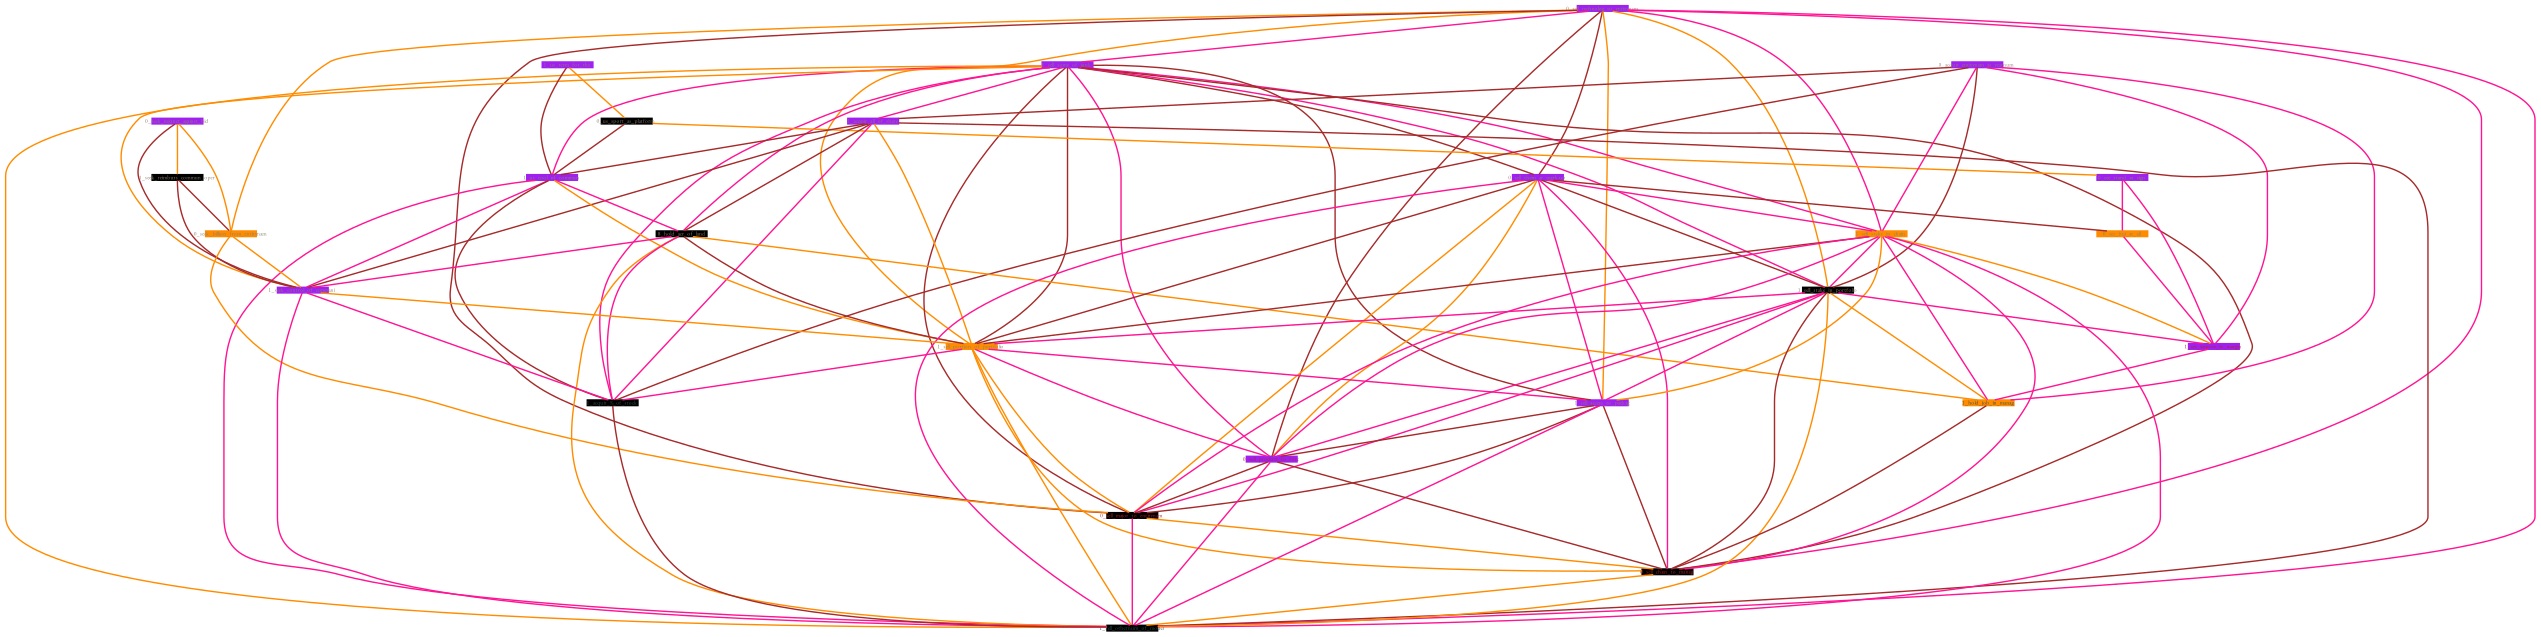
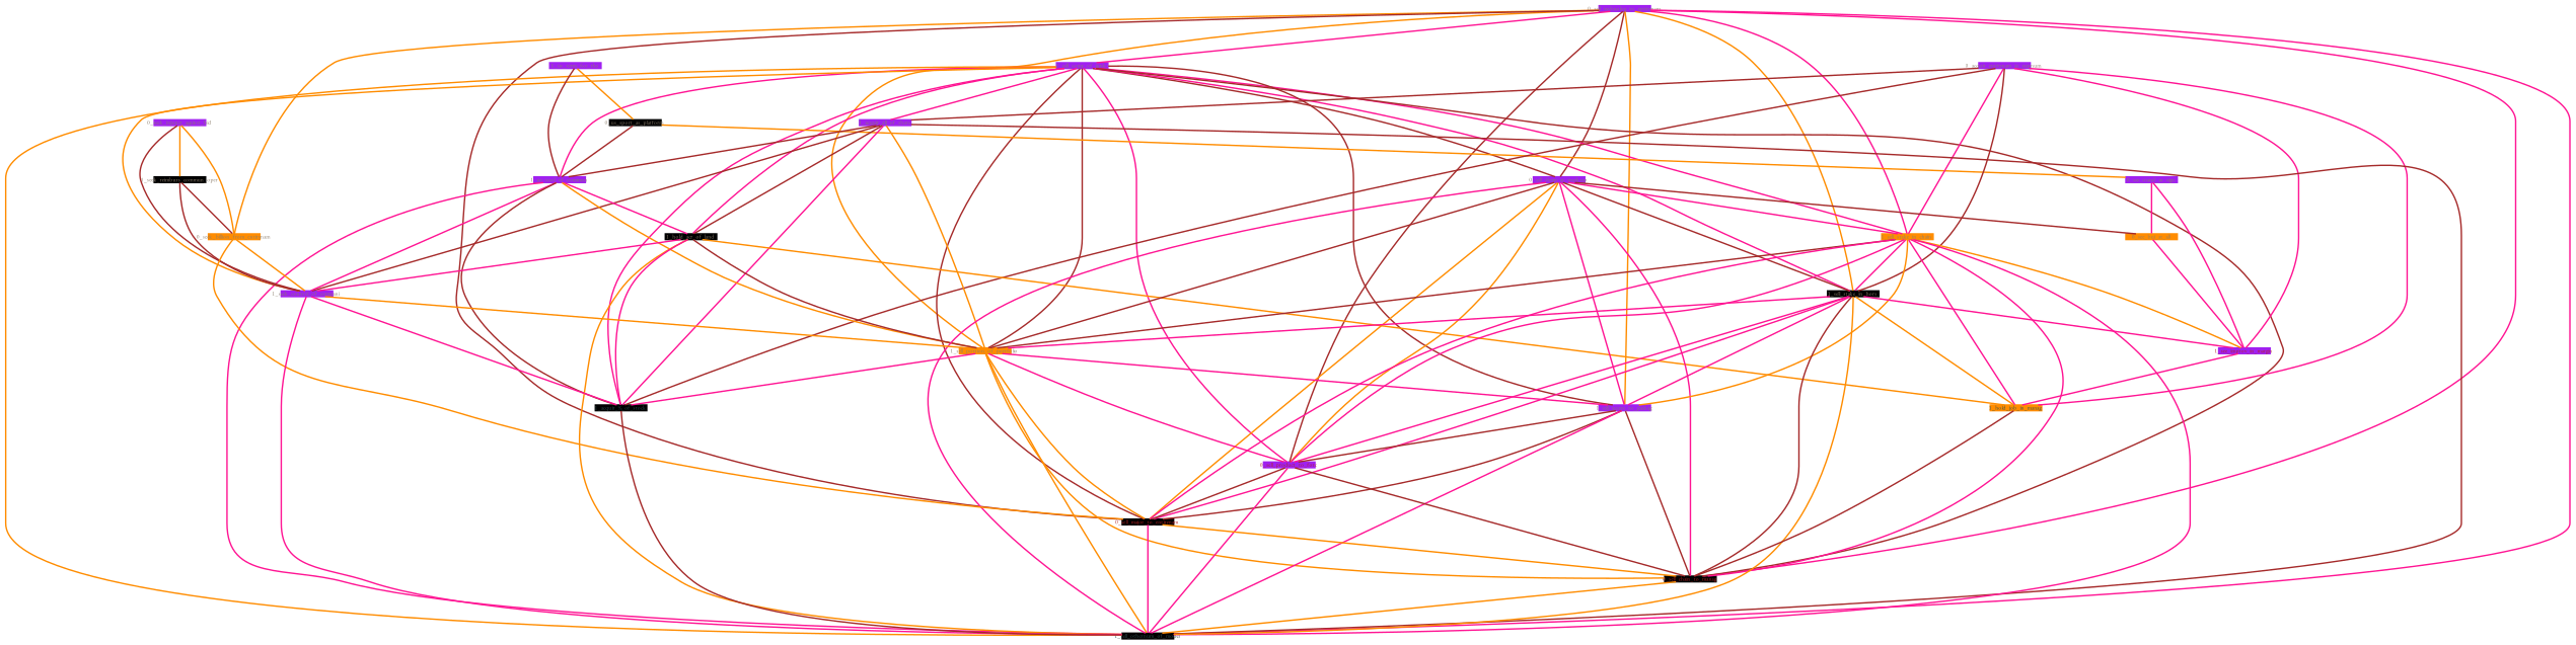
  graph {
    fontname="EB Garamond"
    node [color=purple fixedsize=true fontcolor="#8b7d6b" fontname="EB Garamond" fontsize=4 shape=polygon style=filled]
    edge [color=deeppink fontname="EB Garamond" w=1]
    "0_sell_technolog_to_entitynam " [height=.06 width=.5]
    "1_sell_some_of_junk " [height=.06 width=.5]
    "1_us_term_for_the " [height=.06 width=.5]
    "0_us_sport_as_platform " [color=black height=.06 width=.5]
    "0_acquir_entitynam_in_yearnum " [height=.06 width=.5]
    "1_acquir_all_of_share " [height=.06 width=.5]
    "1_us_tool_of_commun " [height=.06 width=.5]
-   "1_hold_acr_of_land " [color=black height=.06 width=.5 label="8_hold_acr_of_land"]
+   "1_hold_acr_of_land " [color=black height=.06 width=.5]
    "0_sell_them_at_mark-up " [height=.06 width=.5]
    "1_sell_stake_in_chain " [color=darkorange height=.06 width=.5]
    "0_see_stand_as_sign " [height=.06 width=.5]
    "0_seek_injunct_against_bid " [height=.06 width=.5]
    n13 [color=black height=.06 label="1_seek_reimburs_commun_oper" width=.5]
    "0_seek_billion_from_entitynam " [color=darkorange height=.06 width=.5]
    "1_seek_control_of_compani " [height=.06 width=.5]
-   "1_sell_stake_in_hors " [color=black height=.06 width=.5 label="1_sell_stake_in_portfolio"]
+   "1_sell_stake_in_hors " [color=black height=.06 width=.5]
    "0_see_bui_at_all " [color=darkorange height=.06 width=.5]
    "1_sell_portion_of_portfolio " [color=darkorange height=.06 width=.5]
    "1_sell_access_to_packag " [height=.06 width=.5]
    "1_see_improv_in_margin " [fontcolor="#b22222" height=.06 width=.5]
    "0_sell_product_to_forc " [fontcolor="#b22222" height=.06 width=.5]
    "0_sell_major_to_entitynam " [color=black fontcolor="#b22222" height=.06 width=.5]
    "0_sell_chain_to_manag " [color=black fontcolor="#b22222" height=.06 width=.5]
    "1_sell_othernum_of_model " [color=black fontcolor="#2f4f4f" height=.06 width=.5]
    "1_acquir_%_of_stock " [color=black fontcolor="#2f4f4f" height=.06 width=.5]
    "1_hold_job_in_manag " [color=darkorange fontcolor="#2f4f4f" height=.06 width=.5]
    subgraph sub_1 {
      "0_sell_technolog_to_entitynam "
      "1_sell_some_of_junk "
      "1_us_term_for_the "
      "0_us_sport_as_platform "
      "0_acquir_entitynam_in_yearnum "
      "1_acquir_all_of_share "
      "1_us_tool_of_commun "
      "1_hold_acr_of_land "
      "0_sell_them_at_mark-up "
      "1_sell_stake_in_chain "
      "0_see_stand_as_sign "
      "0_seek_injunct_against_bid "
      n13
      "0_seek_billion_from_entitynam "
      "1_seek_control_of_compani "
      "1_sell_stake_in_hors "
      "0_see_bui_at_all "
      "1_sell_portion_of_portfolio "
      "1_sell_access_to_packag "
    }
    subgraph sub_2 {
      "1_see_improv_in_margin "
      "0_sell_product_to_forc "
      "0_sell_major_to_entitynam "
      "0_sell_chain_to_manag "
    }
    "0_sell_technolog_to_entitynam " -- "1_sell_some_of_junk "
    "0_sell_technolog_to_entitynam " -- "0_sell_them_at_mark-up " [color=brown]
    "0_sell_technolog_to_entitynam " -- "1_sell_stake_in_chain "
    "0_sell_technolog_to_entitynam " -- "0_seek_billion_from_entitynam " [color=darkorange]
    "0_sell_technolog_to_entitynam " -- "1_sell_stake_in_hors " [color=darkorange]
    "0_sell_technolog_to_entitynam " -- "1_sell_portion_of_portfolio " [color=darkorange]
    "0_sell_technolog_to_entitynam " -- "1_sell_access_to_packag " [color=darkorange w=2]
    "0_sell_technolog_to_entitynam " -- "0_sell_product_to_forc " [color=brown w=2]
    "0_sell_technolog_to_entitynam " -- "0_sell_major_to_entitynam " [color=brown w=3]
    "0_sell_technolog_to_entitynam " -- "0_sell_chain_to_manag " [w=2]
    "0_sell_technolog_to_entitynam " -- "1_sell_othernum_of_model "
    "1_sell_some_of_junk " -- "1_acquir_all_of_share "
    "1_sell_some_of_junk " -- "1_us_tool_of_commun "
    "1_sell_some_of_junk " -- "1_hold_acr_of_land "
    "1_sell_some_of_junk " -- "0_sell_them_at_mark-up " [color=brown]
    "1_sell_some_of_junk " -- "1_sell_stake_in_chain "
    "1_sell_some_of_junk " -- "1_seek_control_of_compani " [color=darkorange]
    "1_sell_some_of_junk " -- "1_sell_stake_in_hors "
    "1_sell_some_of_junk " -- "1_sell_portion_of_portfolio " [color=brown w=2]
    "1_sell_some_of_junk " -- "1_sell_access_to_packag " [color=brown]
    "1_sell_some_of_junk " -- "0_sell_product_to_forc "
    "1_sell_some_of_junk " -- "0_sell_major_to_entitynam " [color=brown]
    "1_sell_some_of_junk " -- "0_sell_chain_to_manag " [color=brown]
    "1_sell_some_of_junk " -- "1_sell_othernum_of_model " [color=darkorange w=2]
    "1_sell_some_of_junk " -- "1_acquir_%_of_stock "
    "1_us_term_for_the " -- "0_us_sport_as_platform " [color=darkorange]
    "1_us_term_for_the " -- "1_us_tool_of_commun " [color=brown]
    "0_us_sport_as_platform " -- "1_us_tool_of_commun " [color=brown]
    "0_us_sport_as_platform " -- "0_see_stand_as_sign " [color=darkorange]
    "0_acquir_entitynam_in_yearnum " -- "1_acquir_all_of_share " [color=brown]
    "0_acquir_entitynam_in_yearnum " -- "1_sell_stake_in_chain "
    "0_acquir_entitynam_in_yearnum " -- "1_sell_stake_in_hors " [color=brown]
    "0_acquir_entitynam_in_yearnum " -- "1_see_improv_in_margin "
    "0_acquir_entitynam_in_yearnum " -- "1_acquir_%_of_stock " [color=brown]
    "0_acquir_entitynam_in_yearnum " -- "1_hold_job_in_manag "
    "1_acquir_all_of_share " -- "1_us_tool_of_commun " [color=brown]
    "1_acquir_all_of_share " -- "1_hold_acr_of_land " [color=brown]
    "1_acquir_all_of_share " -- "1_seek_control_of_compani " [color=brown]
    "1_acquir_all_of_share " -- "1_sell_portion_of_portfolio " [color=darkorange]
    "1_acquir_all_of_share " -- "1_sell_othernum_of_model " [color=brown]
    "1_acquir_all_of_share " -- "1_acquir_%_of_stock " [w=2]
    "1_us_tool_of_commun " -- "1_hold_acr_of_land "
    "1_us_tool_of_commun " -- "1_seek_control_of_compani "
    "1_us_tool_of_commun " -- "1_sell_portion_of_portfolio " [color=darkorange]
    "1_us_tool_of_commun " -- "1_sell_othernum_of_model "
    "1_us_tool_of_commun " -- "1_acquir_%_of_stock " [color=brown]
    "1_hold_acr_of_land " -- "1_seek_control_of_compani "
    "1_hold_acr_of_land " -- "1_sell_portion_of_portfolio " [color=brown]
    "1_hold_acr_of_land " -- "1_sell_othernum_of_model " [color=darkorange]
    "1_hold_acr_of_land " -- "1_acquir_%_of_stock "
    "1_hold_acr_of_land " -- "1_hold_job_in_manag " [color=darkorange]
    "0_sell_them_at_mark-up " -- "1_sell_stake_in_chain "
    "0_sell_them_at_mark-up " -- "1_sell_stake_in_hors " [color=brown]
    "0_sell_them_at_mark-up " -- "0_see_bui_at_all " [color=brown]
    "0_sell_them_at_mark-up " -- "1_sell_portion_of_portfolio " [color=brown]
    "0_sell_them_at_mark-up " -- "1_sell_access_to_packag "
    "0_sell_them_at_mark-up " -- "0_sell_product_to_forc " [color=darkorange]
    "0_sell_them_at_mark-up " -- "0_sell_major_to_entitynam " [color=darkorange]
    "0_sell_them_at_mark-up " -- "0_sell_chain_to_manag "
    "0_sell_them_at_mark-up " -- "1_sell_othernum_of_model "
    "1_sell_stake_in_chain " -- "1_sell_stake_in_hors " [w=3]
    "1_sell_stake_in_chain " -- "1_sell_portion_of_portfolio " [color=brown]
    "1_sell_stake_in_chain " -- "1_sell_access_to_packag " [color=darkorange]
    "1_sell_stake_in_chain " -- "1_see_improv_in_margin " [color=darkorange]
    "1_sell_stake_in_chain " -- "0_sell_product_to_forc "
    "1_sell_stake_in_chain " -- "0_sell_major_to_entitynam "
    "1_sell_stake_in_chain " -- "0_sell_chain_to_manag "
    "1_sell_stake_in_chain " -- "1_sell_othernum_of_model "
    "1_sell_stake_in_chain " -- "1_hold_job_in_manag "
    "0_see_stand_as_sign " -- "0_see_bui_at_all "
    "0_see_stand_as_sign " -- "1_see_improv_in_margin "
    "0_seek_injunct_against_bid " -- n13 [color=darkorange]
    "0_seek_injunct_against_bid " -- "0_seek_billion_from_entitynam " [color=darkorange]
    "0_seek_injunct_against_bid " -- "1_seek_control_of_compani " [color=brown]
    n13 -- "0_seek_billion_from_entitynam " [color=brown w=2]
    n13 -- "1_seek_control_of_compani " [color=brown]
    "0_seek_billion_from_entitynam " -- "1_seek_control_of_compani " [color=darkorange]
    "0_seek_billion_from_entitynam " -- "0_sell_major_to_entitynam " [color=darkorange]
    "1_seek_control_of_compani " -- "1_sell_portion_of_portfolio " [color=darkorange]
    "1_seek_control_of_compani " -- "1_sell_othernum_of_model "
    "1_seek_control_of_compani " -- "1_acquir_%_of_stock "
    "1_sell_stake_in_hors " -- "1_sell_portion_of_portfolio "
    "1_sell_stake_in_hors " -- "1_sell_access_to_packag "
    "1_sell_stake_in_hors " -- "1_see_improv_in_margin "
    "1_sell_stake_in_hors " -- "0_sell_product_to_forc "
    "1_sell_stake_in_hors " -- "0_sell_major_to_entitynam "
    "1_sell_stake_in_hors " -- "0_sell_chain_to_manag " [color=brown]
    "1_sell_stake_in_hors " -- "1_sell_othernum_of_model " [color=darkorange]
    "1_sell_stake_in_hors " -- "1_hold_job_in_manag " [color=darkorange]
    "0_see_bui_at_all " -- "1_see_improv_in_margin "
    "1_sell_portion_of_portfolio " -- "1_sell_access_to_packag "
    "1_sell_portion_of_portfolio " -- "0_sell_product_to_forc "
    "1_sell_portion_of_portfolio " -- "0_sell_major_to_entitynam " [color=darkorange]
    "1_sell_portion_of_portfolio " -- "0_sell_chain_to_manag " [color=darkorange]
    "1_sell_portion_of_portfolio " -- "1_sell_othernum_of_model " [color=darkorange w=2]
    "1_sell_portion_of_portfolio " -- "1_acquir_%_of_stock "
    "1_sell_access_to_packag " -- "0_sell_product_to_forc " [color=brown w=2]
    "1_sell_access_to_packag " -- "0_sell_major_to_entitynam " [color=brown w=2]
    "1_sell_access_to_packag " -- "0_sell_chain_to_manag " [color=brown w=2]
    "1_sell_access_to_packag " -- "1_sell_othernum_of_model "
    "1_see_improv_in_margin " -- "1_hold_job_in_manag "
    "0_sell_product_to_forc " -- "0_sell_major_to_entitynam " [color=brown w=2]
    "0_sell_product_to_forc " -- "0_sell_chain_to_manag " [color=brown w=2]
    "0_sell_product_to_forc " -- "1_sell_othernum_of_model "
    "0_sell_major_to_entitynam " -- "0_sell_chain_to_manag " [color=darkorange w=2]
    "0_sell_major_to_entitynam " -- "1_sell_othernum_of_model "
    "0_sell_chain_to_manag " -- "1_sell_othernum_of_model " [color=darkorange]
    "1_acquir_%_of_stock " -- "1_sell_othernum_of_model " [color=brown]
    "1_hold_job_in_manag " -- "0_sell_chain_to_manag " [color=brown]
  }
